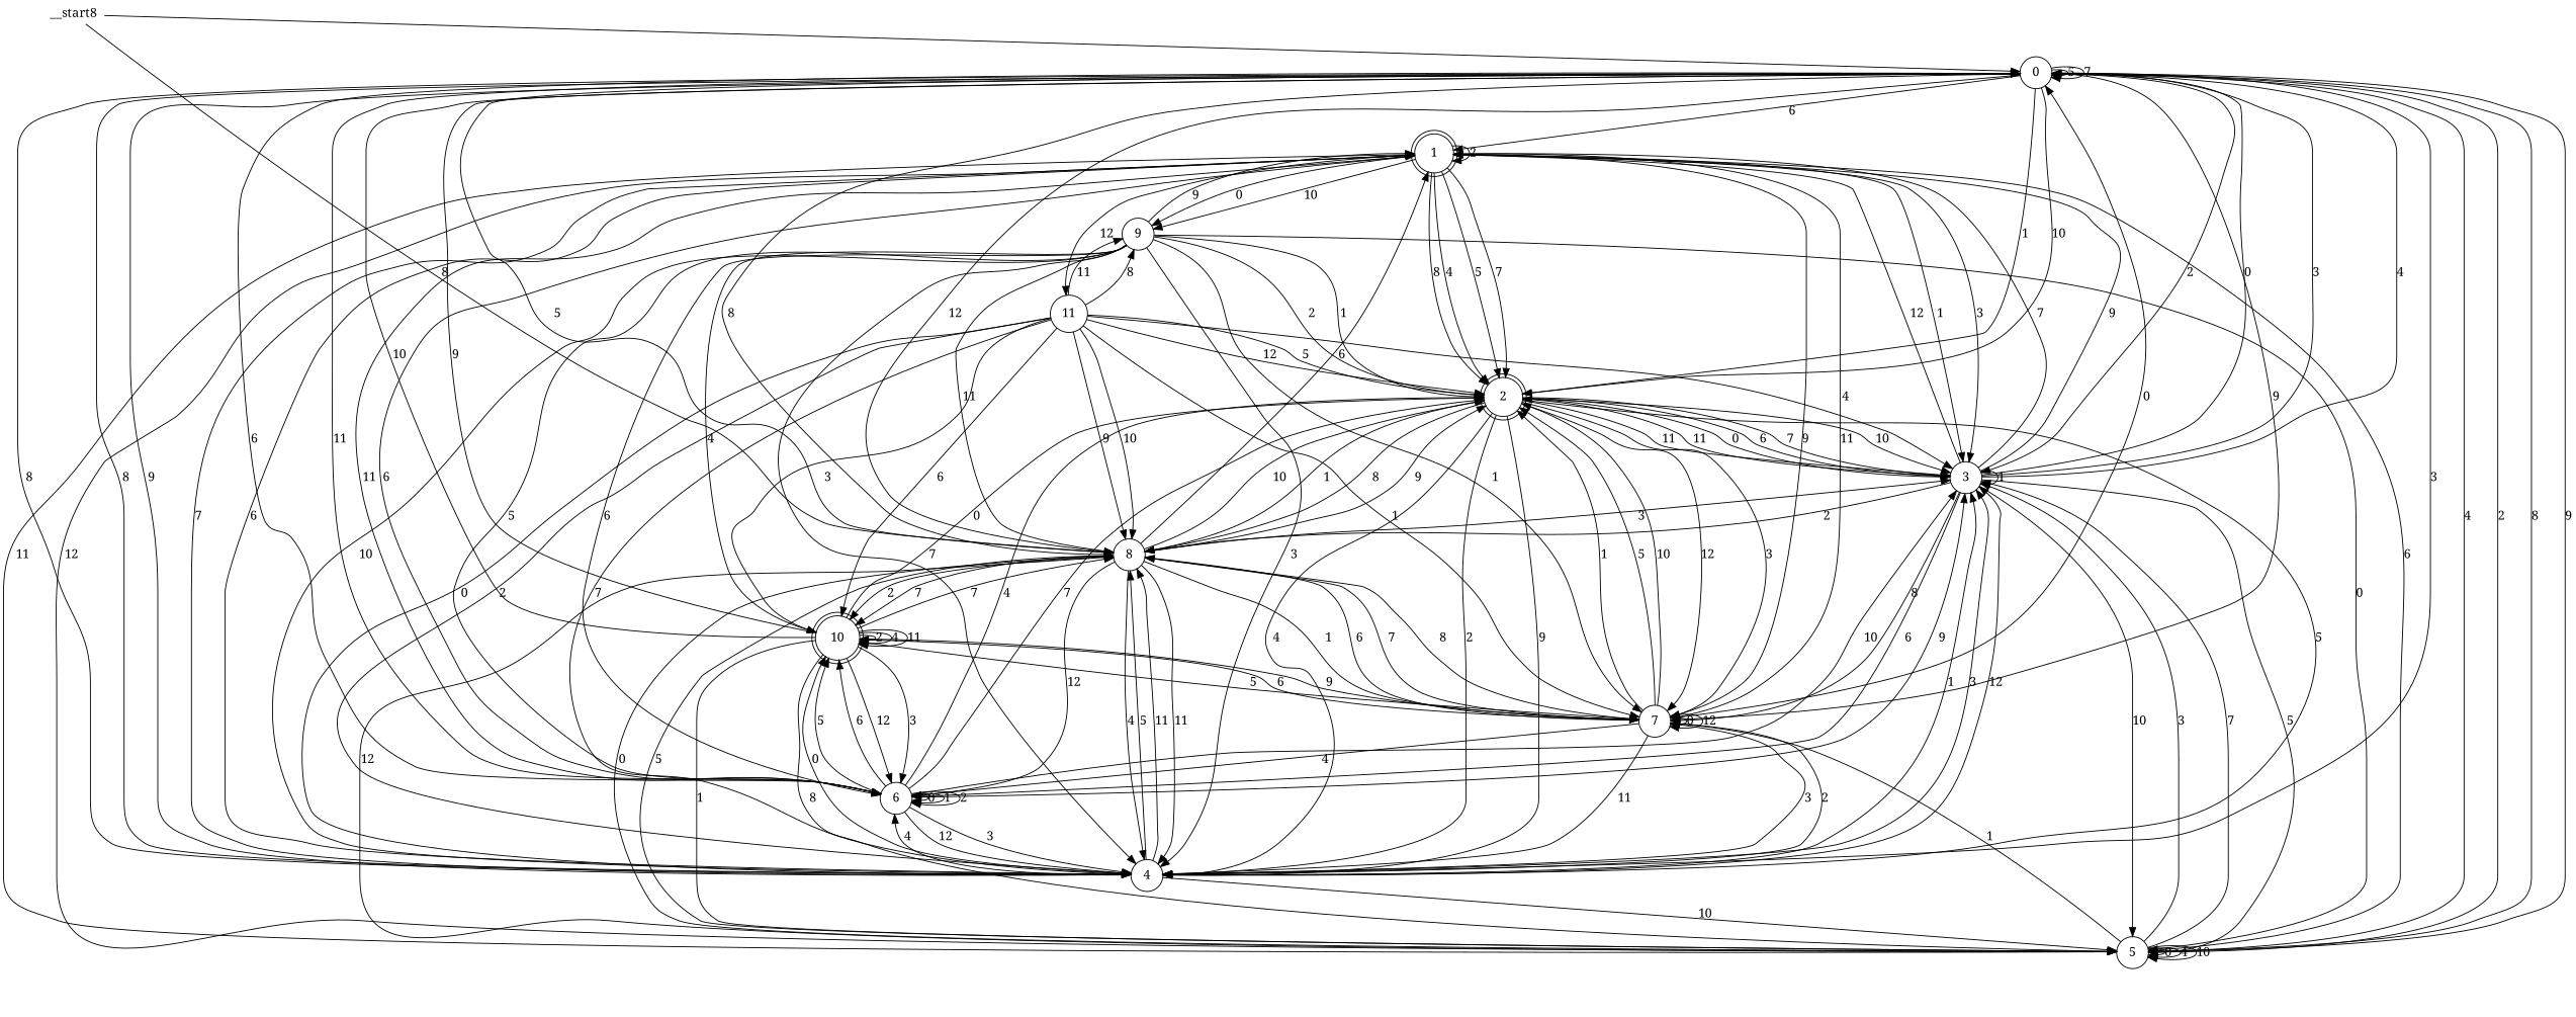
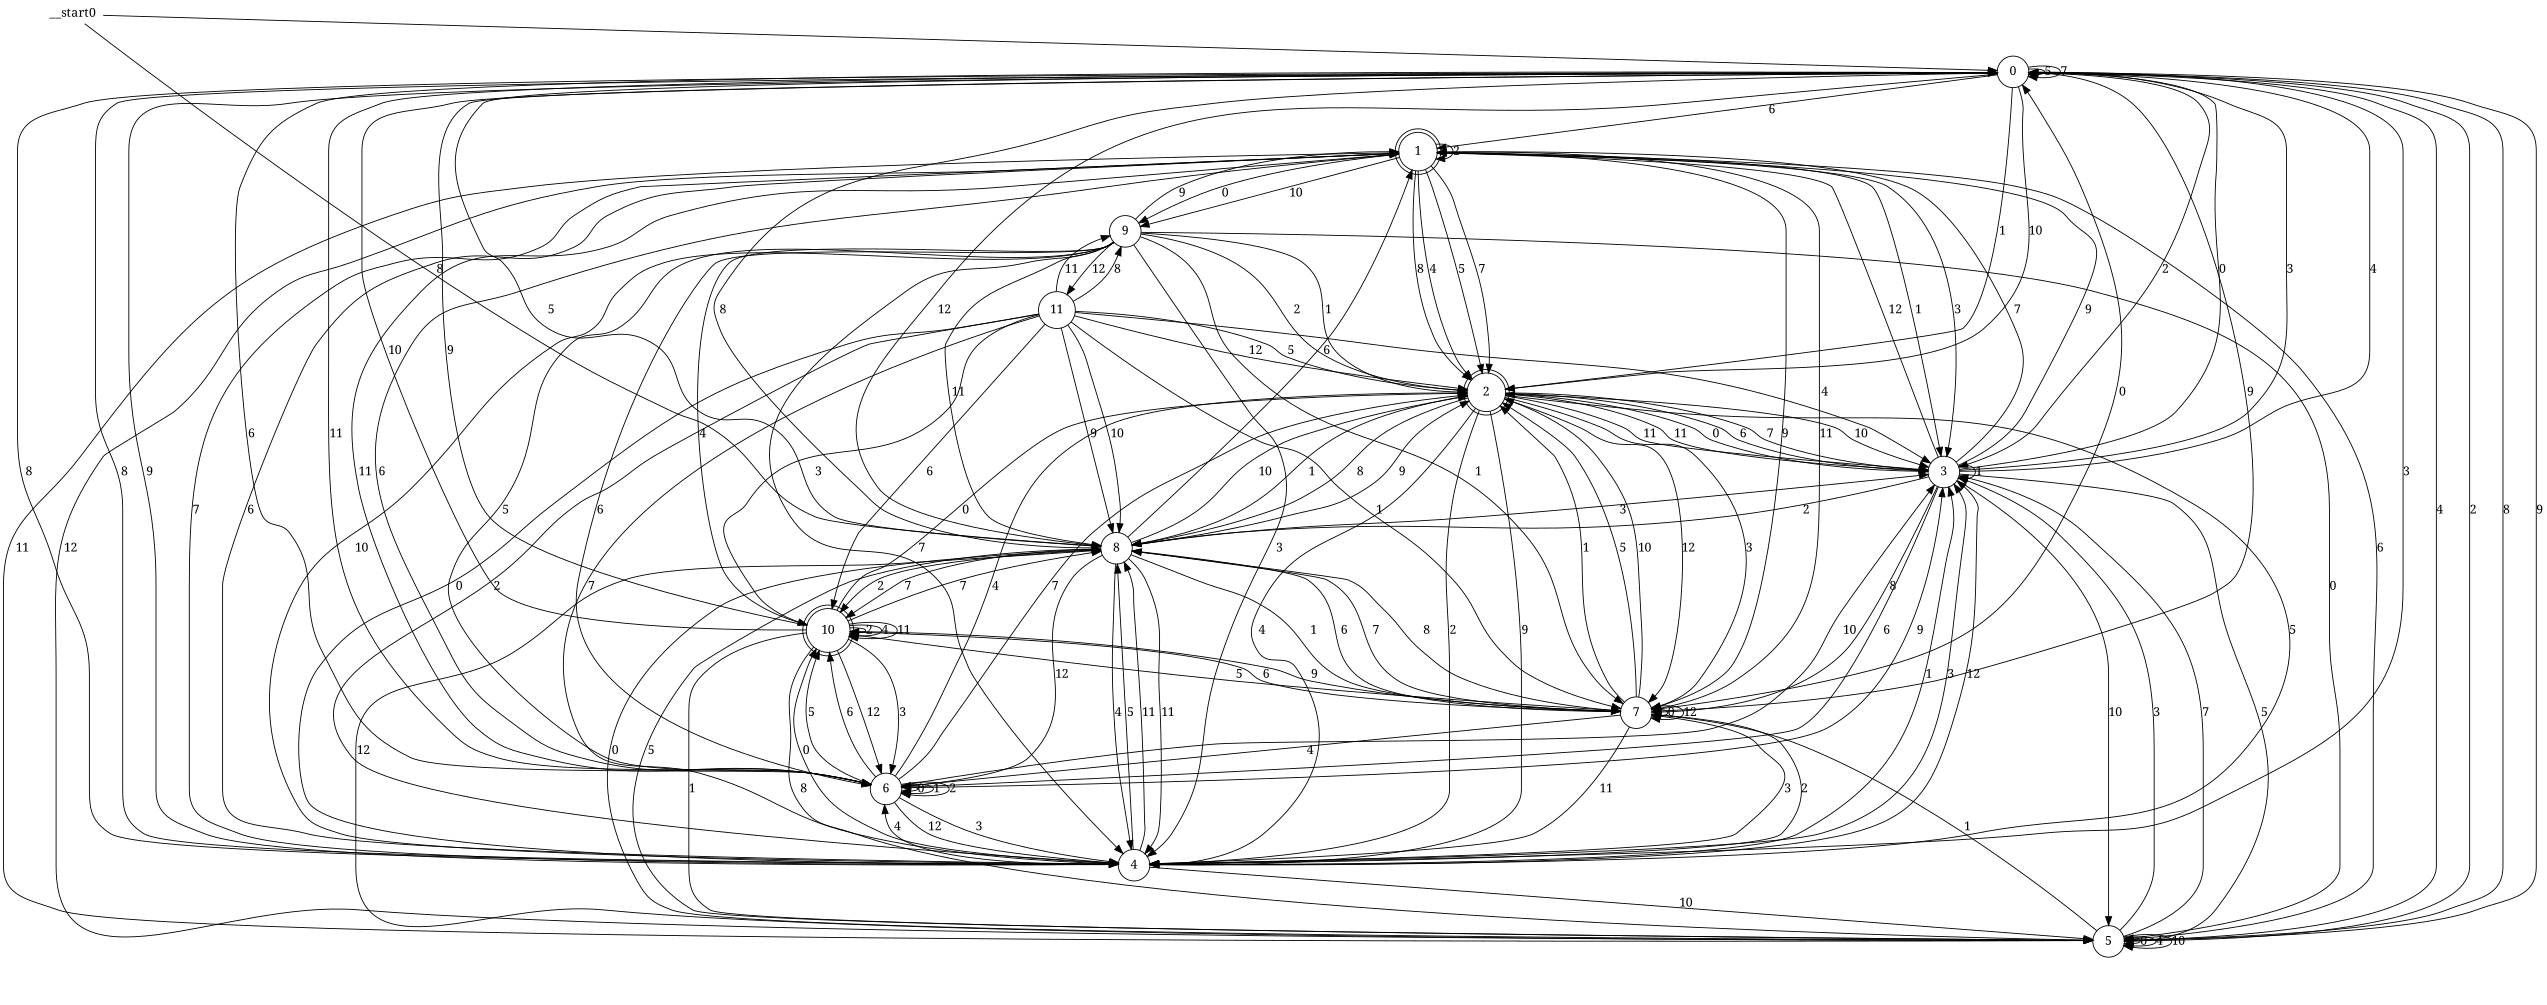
  digraph {
    fontname="Noto Serif"
    node [fontname="Noto Serif" shape=circle]
    edge [fontname="Noto Serif"]
    n1 [label=0]
    n2 [label=1 shape=doublecircle]
    n3 [label=2 shape=doublecircle]
    n4 [label=3]
    n5 [label=4]
    n6 [label=5]
    n7 [label=6]
    n8 [label=7]
    n9 [label=8]
    n10 [label=9]
    n11 [label=10 shape=doublecircle]
    n12 [label=11]
-   __start0 [height=0 shape=none width=0 label=__start8]
+   __start0 [height=0 shape=none width=0]
    n1 -> n1 [label=5]
    n1 -> n1 [label=7]
    n1 -> n2 [label=6]
    n1 -> n3 [label=1]
    n1 -> n3 [label=10]
    n1 -> n4 [label=2]
    n1 -> n5 [label=3]
    n1 -> n5 [label=8]
    n1 -> n6 [label=4]
    n1 -> n7 [label=6]
    n1 -> n7 [label=11]
    n1 -> n8 [label=9]
    n1 -> n9 [label=12]
    n2 -> n2 [label=2]
    n2 -> n3 [label=4]
    n2 -> n3 [label=5]
    n2 -> n3 [label=7]
    n2 -> n3 [label=8]
    n2 -> n4 [label=1]
    n2 -> n4 [label=3]
    n2 -> n6 [label=12]
    n2 -> n7 [label=6]
    n2 -> n8 [label=9]
    n2 -> n8 [label=11]
    n2 -> n10 [label=0]
    n2 -> n10 [label=10]
    n3 -> n4 [label=0]
    n3 -> n4 [label=6]
    n3 -> n4 [label=7]
    n3 -> n4 [label=10]
    n3 -> n4 [label=11]
    n3 -> n5 [label=2]
    n3 -> n5 [label=4]
    n3 -> n5 [label=5]
    n3 -> n5 [label=9]
    n3 -> n8 [label=3]
    n3 -> n8 [label=12]
    n3 -> n9 [label=1]
    n3 -> n9 [label=8]
    n4 -> n1 [label=0]
    n4 -> n1 [label=3]
    n4 -> n1 [label=4]
    n4 -> n2 [label=7]
    n4 -> n2 [label=9]
    n4 -> n2 [label=12]
    n4 -> n3 [label=11]
    n4 -> n4 [label=1]
    n4 -> n6 [label=5]
    n4 -> n6 [label=10]
    n4 -> n7 [label=6]
    n4 -> n8 [label=8]
    n4 -> n9 [label=2]
    n5 -> n1 [label=8]
    n5 -> n1 [label=9]
    n5 -> n2 [label=6]
    n5 -> n2 [label=7]
    n5 -> n4 [label=1]
    n5 -> n4 [label=3]
    n5 -> n4 [label=12]
    n5 -> n6 [label=10]
    n5 -> n7 [label=4]
    n5 -> n8 [label=2]
    n5 -> n9 [label=5]
    n5 -> n9 [label=11]
    n5 -> n11 [label=0]
    n6 -> n1 [label=2]
    n6 -> n1 [label=8]
    n6 -> n1 [label=9]
    n6 -> n2 [label=6]
    n6 -> n2 [label=11]
    n6 -> n4 [label=3]
    n6 -> n4 [label=7]
    n6 -> n6 [label=0]
    n6 -> n6 [label=4]
    n6 -> n6 [label=10]
    n6 -> n8 [label=1]
    n6 -> n9 [label=5]
    n6 -> n9 [label=12]
    n7 -> n2 [label=11]
    n7 -> n3 [label=4]
    n7 -> n3 [label=7]
    n7 -> n4 [label=9]
    n7 -> n4 [label=10]
    n7 -> n5 [label=3]
    n7 -> n5 [label=12]
    n7 -> n7 [label=0]
    n7 -> n7 [label=1]
    n7 -> n7 [label=2]
    n7 -> n11 [label=5]
    n7 -> n11 [label=6]
    n8 -> n1 [label=0]
    n8 -> n3 [label=1]
    n8 -> n3 [label=5]
    n8 -> n3 [label=10]
    n8 -> n5 [label=3]
    n8 -> n5 [label=11]
    n8 -> n7 [label=4]
    n8 -> n8 [label=0]
    n8 -> n8 [label=12]
    n8 -> n9 [label=6]
    n8 -> n9 [label=7]
    n8 -> n9 [label=8]
    n8 -> n11 [label=9]
    n9 -> n1 [label=5]
    n9 -> n1 [label=8]
    n9 -> n2 [label=6]
    n9 -> n3 [label=9]
    n9 -> n3 [label=10]
    n9 -> n4 [label=3]
    n9 -> n5 [label=4]
    n9 -> n5 [label=11]
    n9 -> n6 [label=0]
    n9 -> n7 [label=12]
    n9 -> n8 [label=1]
    n9 -> n11 [label=2]
    n9 -> n11 [label=7]
    n10 -> n2 [label=9]
    n10 -> n3 [label=1]
    n10 -> n3 [label=2]
    n10 -> n5 [label=3]
    n10 -> n5 [label=7]
    n10 -> n5 [label=10]
    n10 -> n6 [label=0]
    n10 -> n7 [label=5]
    n10 -> n7 [label=6]
    n10 -> n8 [label=1]
    n10 -> n9 [label=11]
    n10 -> n11 [label=4]
-   n2 -> n12 [label=12]
+   n10 -> n12 [label=12]
    n11 -> n1 [label=9]
    n11 -> n1 [label=10]
    n11 -> n3 [label=0]
    n11 -> n6 [label=1]
    n11 -> n6 [label=8]
    n11 -> n7 [label=3]
    n11 -> n7 [label=12]
    n11 -> n8 [label=5]
    n11 -> n8 [label=6]
    n11 -> n9 [label=7]
    n11 -> n11 [label=2]
    n11 -> n11 [label=4]
    n11 -> n11 [label=11]
    n12 -> n3 [label=5]
    n12 -> n3 [label=12]
    n12 -> n4 [label=4]
    n12 -> n5 [label=0]
    n12 -> n5 [label=2]
    n12 -> n5 [label=7]
    n12 -> n8 [label=1]
    n12 -> n9 [label=9]
    n12 -> n9 [label=10]
    n12 -> n10 [label=8]
    n12 -> n10 [label=11]
    n12 -> n11 [label=3]
    n12 -> n11 [label=6]
    __start0 -> n1
    __start0 -> n9 [label=8]
  }
